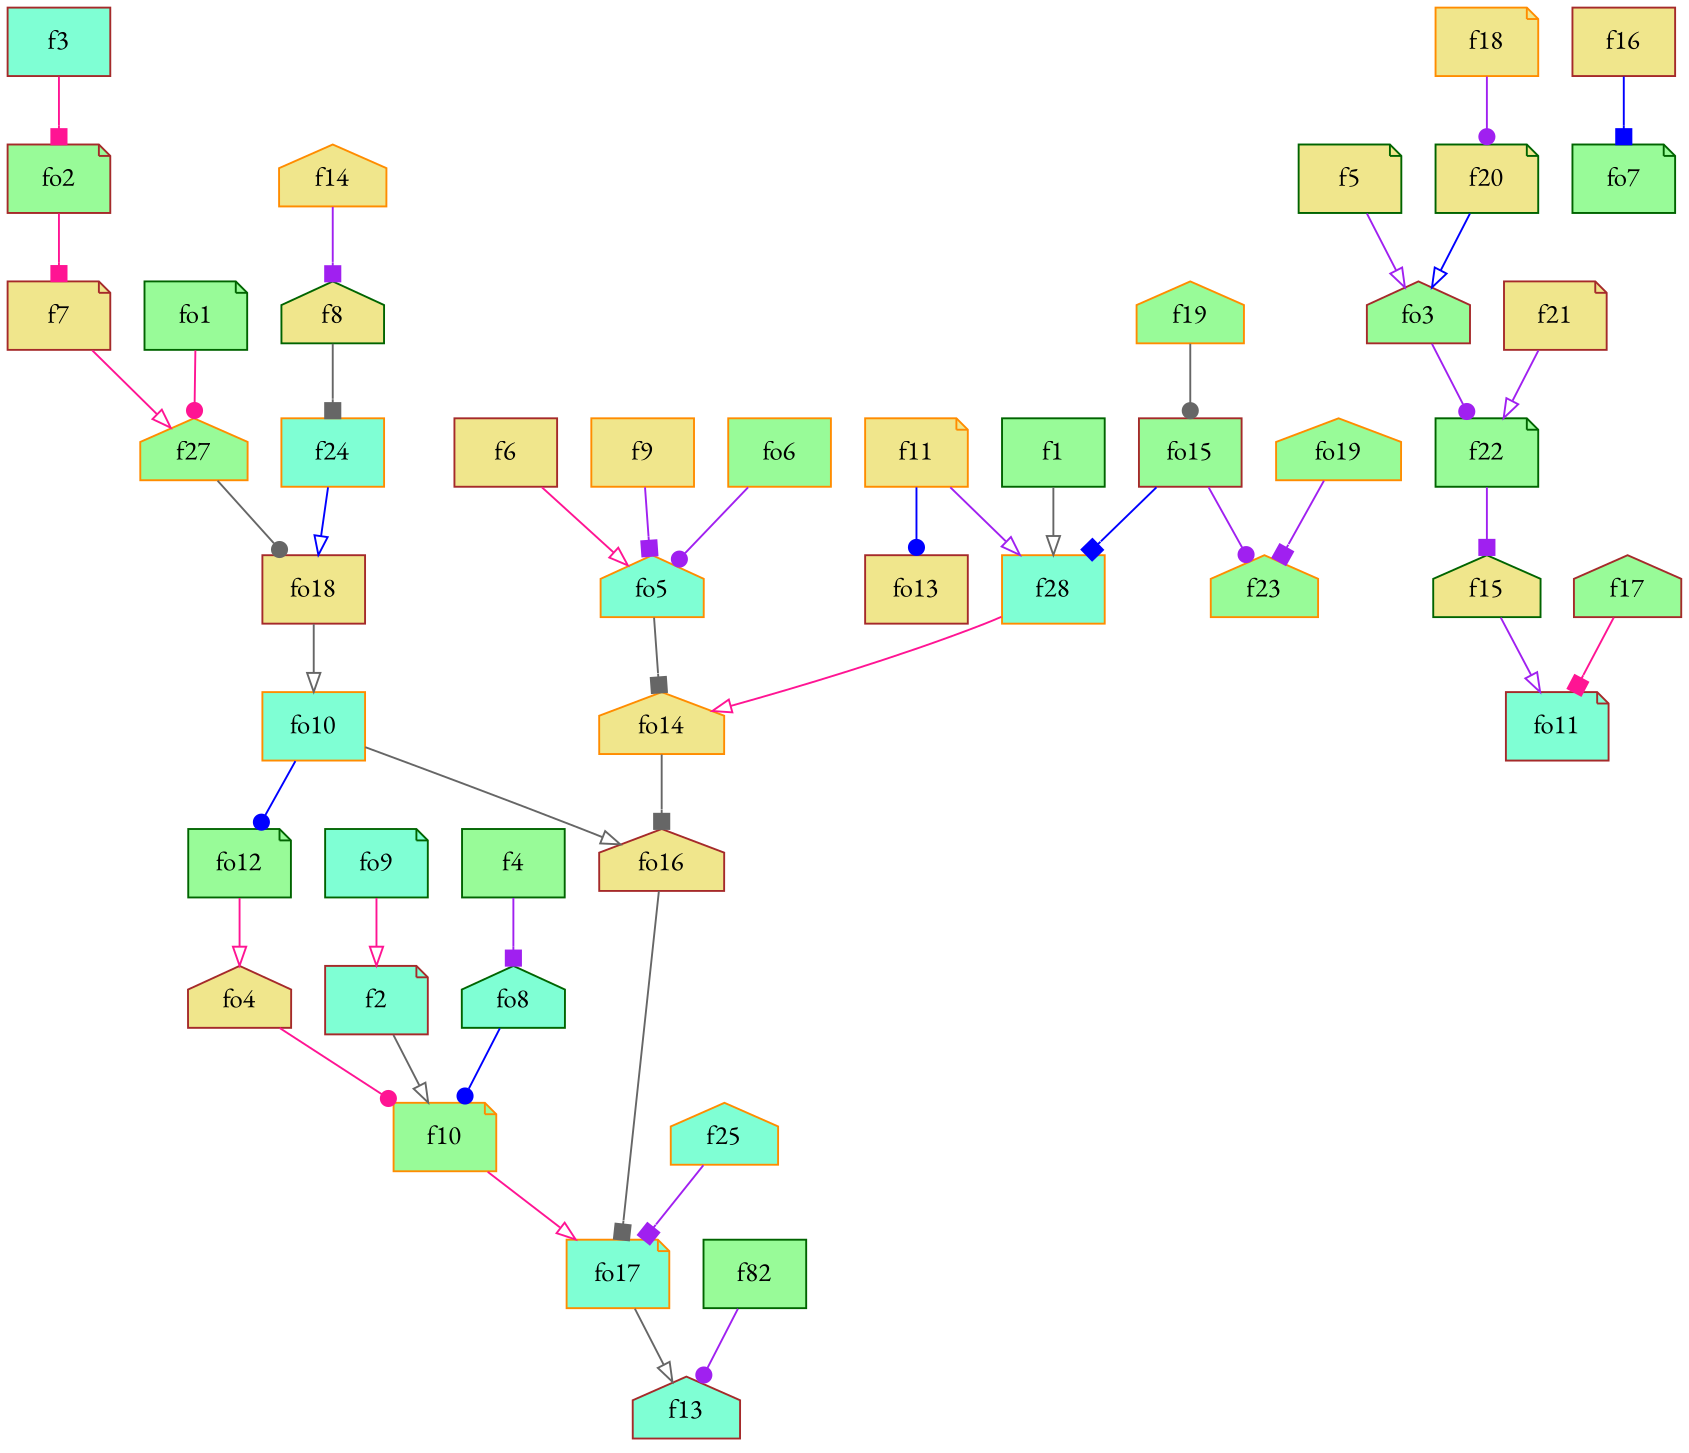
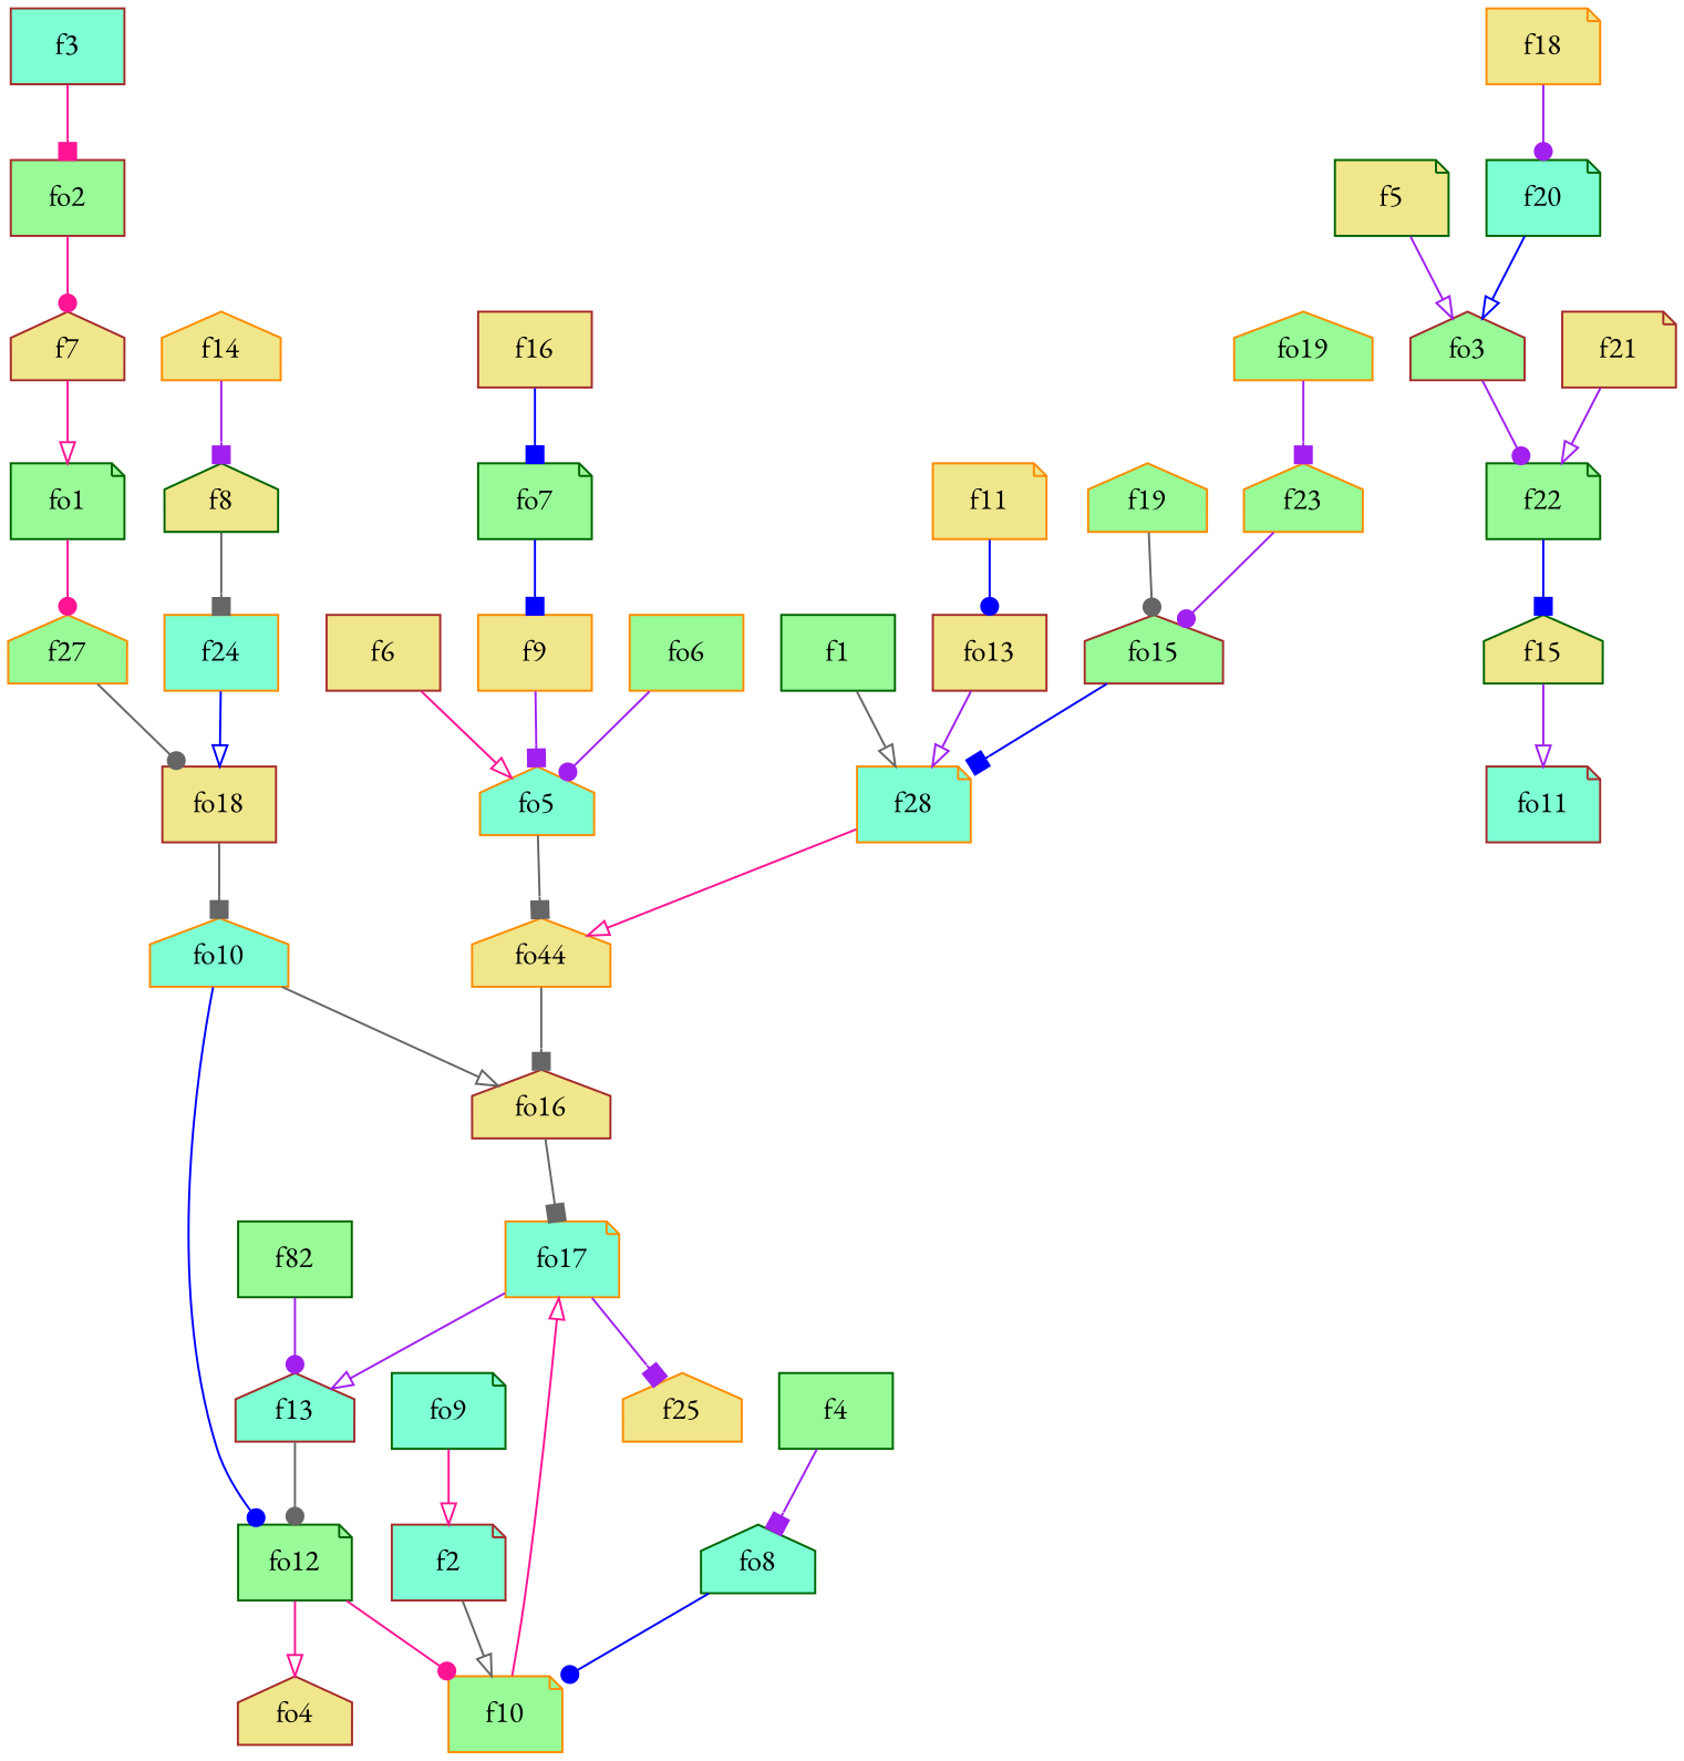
  strict digraph {
    fontname="EB Garamond"
    node [color=darkorange fillcolor=khaki fontname="EB Garamond" shape=house style=filled]
    edge [arrowhead=onormal color=purple fontname="EB Garamond" weight=2]
    f1 [color=darkgreen fillcolor=palegreen shape=box]
-   f28 [fillcolor=aquamarine shape=box]
-   fo14
+   f28 [fillcolor=aquamarine shape=note]
+   fo14 [label=fo44]
    f2 [color=brown fillcolor=aquamarine shape=note]
    f10 [fillcolor=palegreen shape=note]
    fo17 [fillcolor=aquamarine shape=note]
    f3 [color=brown fillcolor=aquamarine shape=box]
-   fo2 [color=brown fillcolor=palegreen shape=note]
-   f7 [color=brown shape=note]
+   fo2 [color=brown fillcolor=palegreen shape=box]
+   f7 [color=brown]
    f4 [color=darkgreen fillcolor=palegreen shape=box]
    fo8 [color=darkgreen fillcolor=aquamarine]
    f5 [color=darkgreen shape=note]
    fo3 [color=brown fillcolor=palegreen]
    f22 [color=darkgreen fillcolor=palegreen shape=note]
    f6 [color=brown shape=box]
    fo5 [fillcolor=aquamarine]
    fo1 [color=darkgreen fillcolor=palegreen shape=note]
    f27 [fillcolor=palegreen]
    f8 [color=darkgreen]
    f24 [fillcolor=aquamarine shape=box]
    fo18 [color=brown shape=box]
    f9 [shape=box]
    f13 [color=brown fillcolor=aquamarine]
    f11 [shape=note]
    fo13 [color=brown shape=box]
    n26 [color=darkgreen fillcolor=palegreen label=f82 shape=box]
    fo12 [color=darkgreen fillcolor=palegreen shape=note]
    fo4 [color=brown]
    f14
    f15 [color=darkgreen]
    fo11 [color=brown fillcolor=aquamarine shape=note]
    f16 [color=brown shape=box]
    fo7 [color=darkgreen fillcolor=palegreen shape=note]
-   f17 [color=brown fillcolor=palegreen]
    f18 [shape=note]
-   f20 [color=darkgreen shape=note]
-   fo15 [color=brown fillcolor=palegreen shape=box]
+   f20 [color=darkgreen fillcolor=aquamarine shape=note]
+   fo15 [color=brown fillcolor=palegreen]
    f19 [fillcolor=palegreen]
    f21 [color=brown shape=note]
    f23 [fillcolor=palegreen]
-   fo10 [fillcolor=aquamarine shape=box]
-   f25 [fillcolor=aquamarine]
+   fo10 [fillcolor=aquamarine]
+   f25
    fo16 [color=brown]
    fo6 [fillcolor=palegreen shape=box]
    fo9 [color=darkgreen fillcolor=aquamarine shape=note]
    fo19 [fillcolor=palegreen]
    f1 -> f28 [color=gray40]
    f28 -> fo14 [color=deeppink]
    fo14 -> fo16 [arrowhead=box color=gray40]
    f2 -> f10 [color=gray40]
    f10 -> fo17 [color=deeppink]
-   fo17 -> f13 [color=gray40]
+   fo17 -> f13
    f3 -> fo2 [arrowhead=box color=deeppink]
-   fo2 -> f7 [arrowhead=box color=deeppink]
-   f7 -> f27 [color=deeppink]
+   fo2 -> f7 [arrowhead=dot color=deeppink]
+   f7 -> fo1 [color=deeppink]
    f4 -> fo8 [arrowhead=box]
    fo8 -> f10 [arrowhead=dot color=blue]
    f5 -> fo3
    fo3 -> f22 [arrowhead=dot]
-   f22 -> f15 [arrowhead=box]
+   f22 -> f15 [arrowhead=box color=blue]
    f6 -> fo5 [color=deeppink]
    fo5 -> fo14 [arrowhead=box color=gray40]
    fo1 -> f27 [arrowhead=dot color=deeppink]
    f27 -> fo18 [arrowhead=dot color=gray40]
    f8 -> f24 [arrowhead=box color=gray40]
    f24 -> fo18 [color=blue]
-   fo18 -> fo10 [color=gray40]
+   fo18 -> fo10 [arrowhead=box color=gray40]
    f9 -> fo5 [arrowhead=box]
+   f13 -> fo12 [arrowhead=dot color=gray40]
    f11 -> fo13 [arrowhead=dot color=blue]
-   f11 -> f28
+   fo13 -> f28
    n26 -> f13 [arrowhead=dot]
    fo12 -> fo4 [color=deeppink]
-   fo4 -> f10 [arrowhead=dot color=deeppink]
+   fo12 -> f10 [arrowhead=dot color=deeppink]
    f14 -> f8 [arrowhead=box]
    f15 -> fo11
    f16 -> fo7 [arrowhead=box color=blue]
-   f17 -> fo11 [arrowhead=box color=deeppink]
+   fo7 -> f9 [arrowhead=box color=blue]
    f18 -> f20 [arrowhead=dot]
    f20 -> fo3 [color=blue]
    fo15 -> f28 [arrowhead=box color=blue]
    f19 -> fo15 [arrowhead=dot color=gray40]
    f21 -> f22
-   fo15 -> f23 [arrowhead=dot]
+   f23 -> fo15 [arrowhead=dot]
    fo10 -> fo12 [arrowhead=dot color=blue]
    fo10 -> fo16 [color=gray40]
-   f25 -> fo17 [arrowhead=box]
+   fo17 -> f25 [arrowhead=box]
    fo16 -> fo17 [arrowhead=box color=gray40]
    fo6 -> fo5 [arrowhead=dot]
    fo9 -> f2 [color=deeppink]
    fo19 -> f23 [arrowhead=box]
  }
